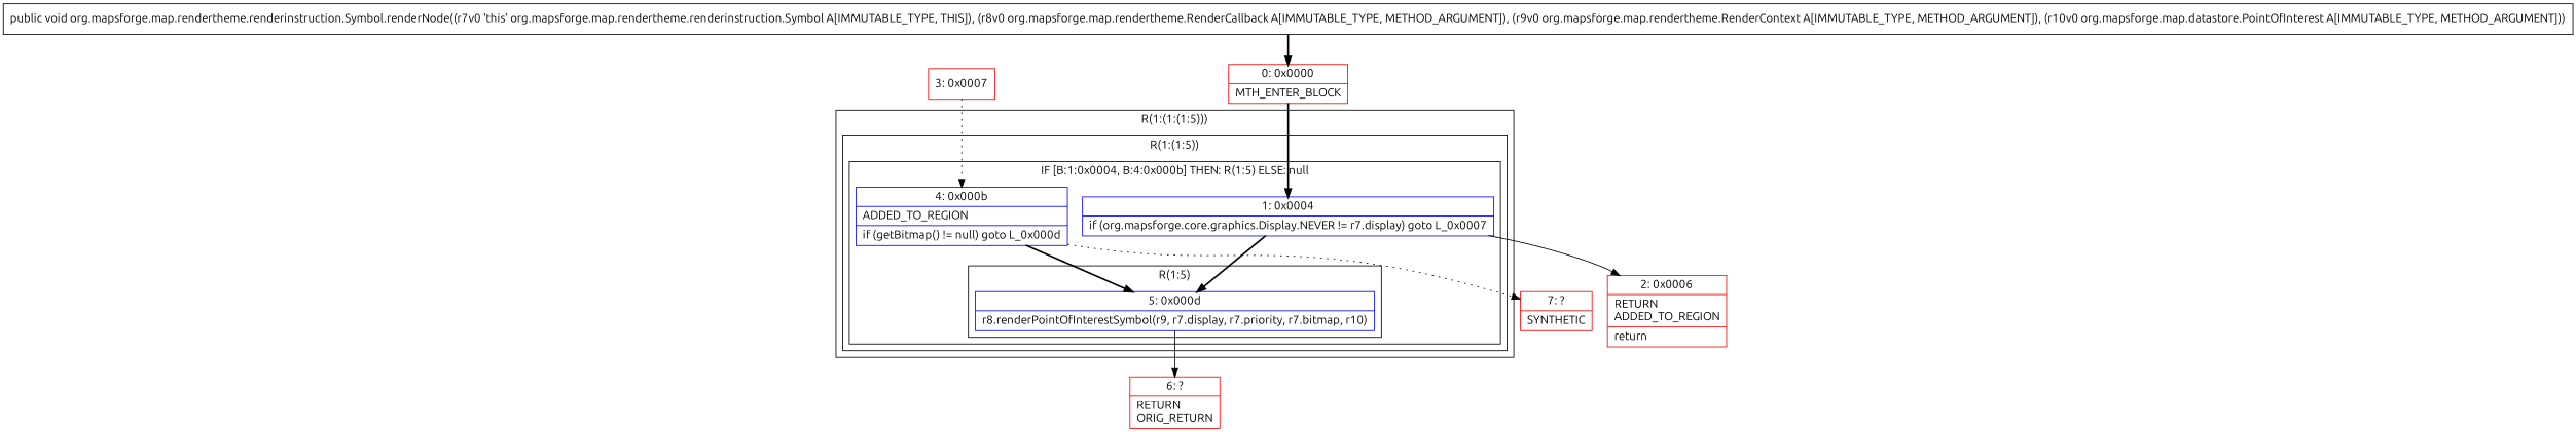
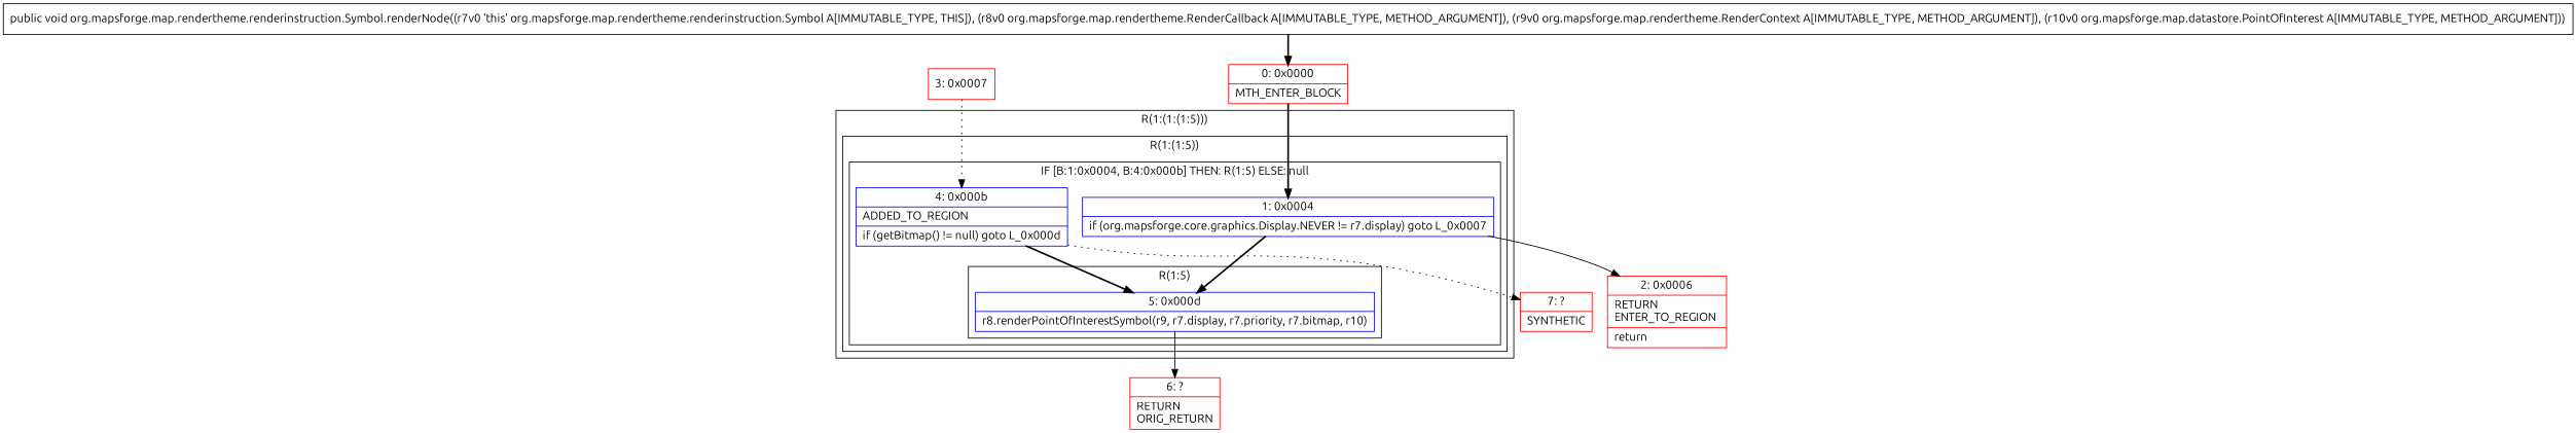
  digraph {
    fontname=Ubuntu
    node [color=red fontname=Ubuntu shape=record]
    edge [fontname=Ubuntu style=bold]
    n1 [color=blue label="{5\:\ 0x000d|r8.renderPointOfInterestSymbol(r9, r7.display, r7.priority, r7.bitmap, r10)\l}"]
    n2 [color=blue label="{1\:\ 0x0004|if (org.mapsforge.core.graphics.Display.NEVER != r7.display) goto L_0x0007\l}"]
    n3 [color=blue label="{4\:\ 0x000b|ADDED_TO_REGION\l|if (getBitmap() != null) goto L_0x000d\l}"]
    n4 [label="{6\:\ ?|RETURN\lORIG_RETURN\l}"]
-   n5 [label="{2\:\ 0x0006|RETURN\lADDED_TO_REGION\l|return\l}"]
+   n5 [label="{2\:\ 0x0006|RETURN\lENTER_TO_REGION\l|return\l}"]
    n6 [label="{7\:\ ?|SYNTHETIC\l}"]
    n7 [label="{3\:\ 0x0007}"]
    n8 [label="{0\:\ 0x0000|MTH_ENTER_BLOCK\l}"]
    n9 [label="{public void org.mapsforge.map.rendertheme.renderinstruction.Symbol.renderNode((r7v0 'this' org.mapsforge.map.rendertheme.renderinstruction.Symbol A[IMMUTABLE_TYPE, THIS]), (r8v0 org.mapsforge.map.rendertheme.RenderCallback A[IMMUTABLE_TYPE, METHOD_ARGUMENT]), (r9v0 org.mapsforge.map.rendertheme.RenderContext A[IMMUTABLE_TYPE, METHOD_ARGUMENT]), (r10v0 org.mapsforge.map.datastore.PointOfInterest A[IMMUTABLE_TYPE, METHOD_ARGUMENT])) }" color=""]
    subgraph cluster_1 {
      label="R(1:(1:(1:5)))"
      subgraph cluster_2 {
        label="R(1:(1:5))"
        subgraph cluster_3 {
          label="IF [B:1:0x0004, B:4:0x000b] THEN: R(1:5) ELSE: null"
          n2
          n3
          subgraph cluster_4 {
            label="R(1:5)"
            n1
          }
        }
      }
    }
    n1 -> n4 [style=solid]
    n2 -> n1
    n2 -> n5 [style=solid]
    n3 -> n1
    n3 -> n6 [style=dotted]
    n7 -> n3 [style=dotted]
    n8 -> n2
    n9 -> n8
  }
